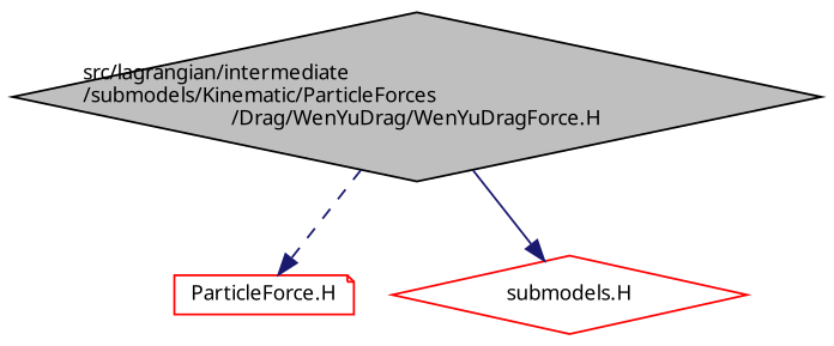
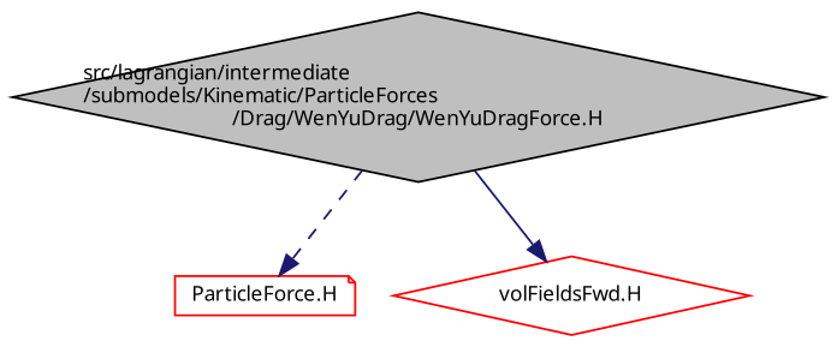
  digraph {
    fontname="Noto Sans"
    node [color=red fontname="Noto Sans" fontsize=10 shape=diamond]
    edge [color=midnightblue fontname="Noto Sans" fontsize=10 labelfontname=Helvetica labelfontsize=10]
    n1 [color=black fillcolor=grey75 fontcolor=black height=0.2 label="src/lagrangian/intermediate\l/submodels/Kinematic/ParticleForces\l/Drag/WenYuDrag/WenYuDragForce.H" style=filled width=0.4]
    n2 [height=0.2 label="ParticleForce.H" shape=note width=0.4]
-   n3 [height=0.2 label="submodels.H" width=0.4]
+   n3 [height=0.2 label="volFieldsFwd.H" width=0.4]
    n1 -> n2 [style=dashed]
    n1 -> n3 [style=solid]
  }
